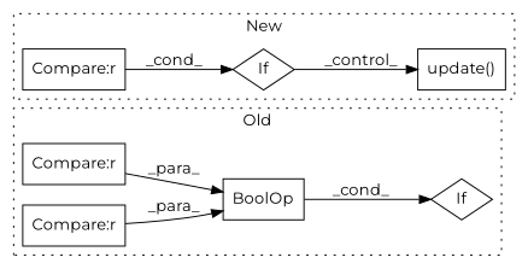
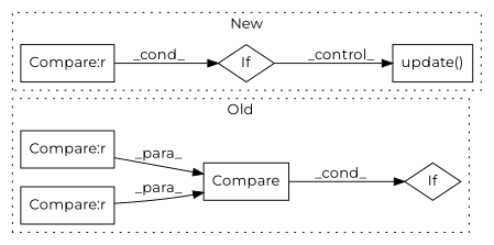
  digraph {
    rankdir=LR
    fontname=Montserrat
    node [a=40 l=3 s=3731 shape=box fontname=Montserrat]
    edge [fontname=Montserrat]
-   n1 [a=72 l=48 label=BoolOp]
+   n1 [a=72 l=48 label=Compare]
    n2 [l=16 label="Compare:r"]
    n3 [a=96 label=If s=3728 shape=diamond]
    n4 [l=27 label="Compare:r" s=3752]
    n5 [a=75 l=34 label="update()" s=4042]
    n6 [a=96 label=If s=3656 shape=diamond]
    n7 [l=19 label="Compare:r" s=3659]
    subgraph cluster_1 {
      label=Old
      style=dotted
      n1
      n2
      n3
      n4
    }
    subgraph cluster_2 {
      label=New
      style=dotted
      n5
      n6
      n7
    }
    n1 -> n3 [label=_cond_]
    n2 -> n1 [label=_para_]
    n4 -> n1 [label=_para_]
    n6 -> n5 [label=_control_]
    n7 -> n6 [label=_cond_]
  }
